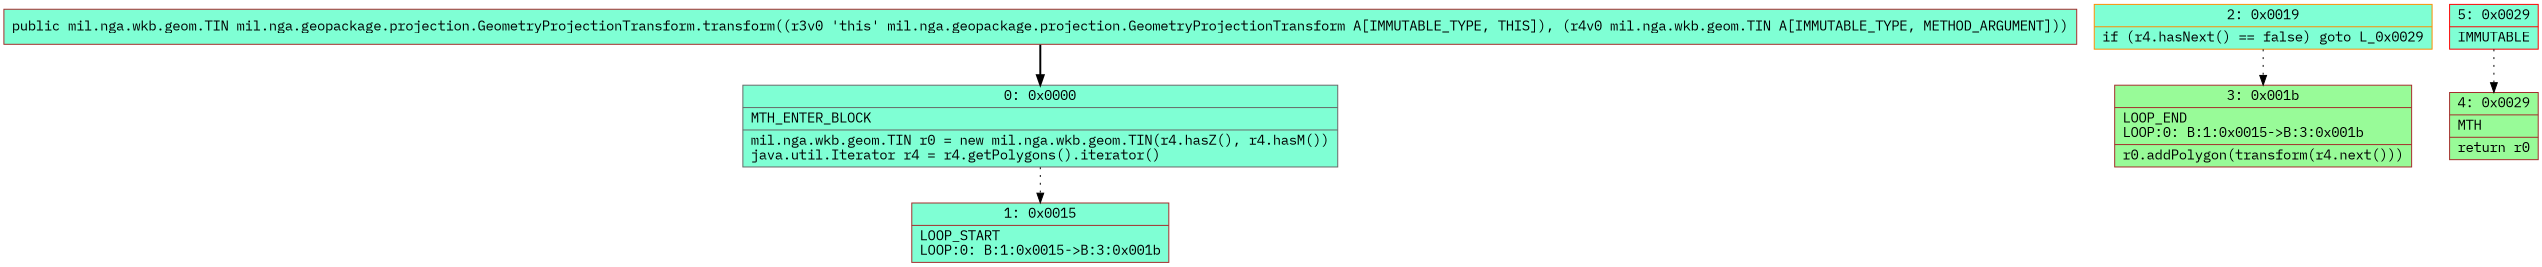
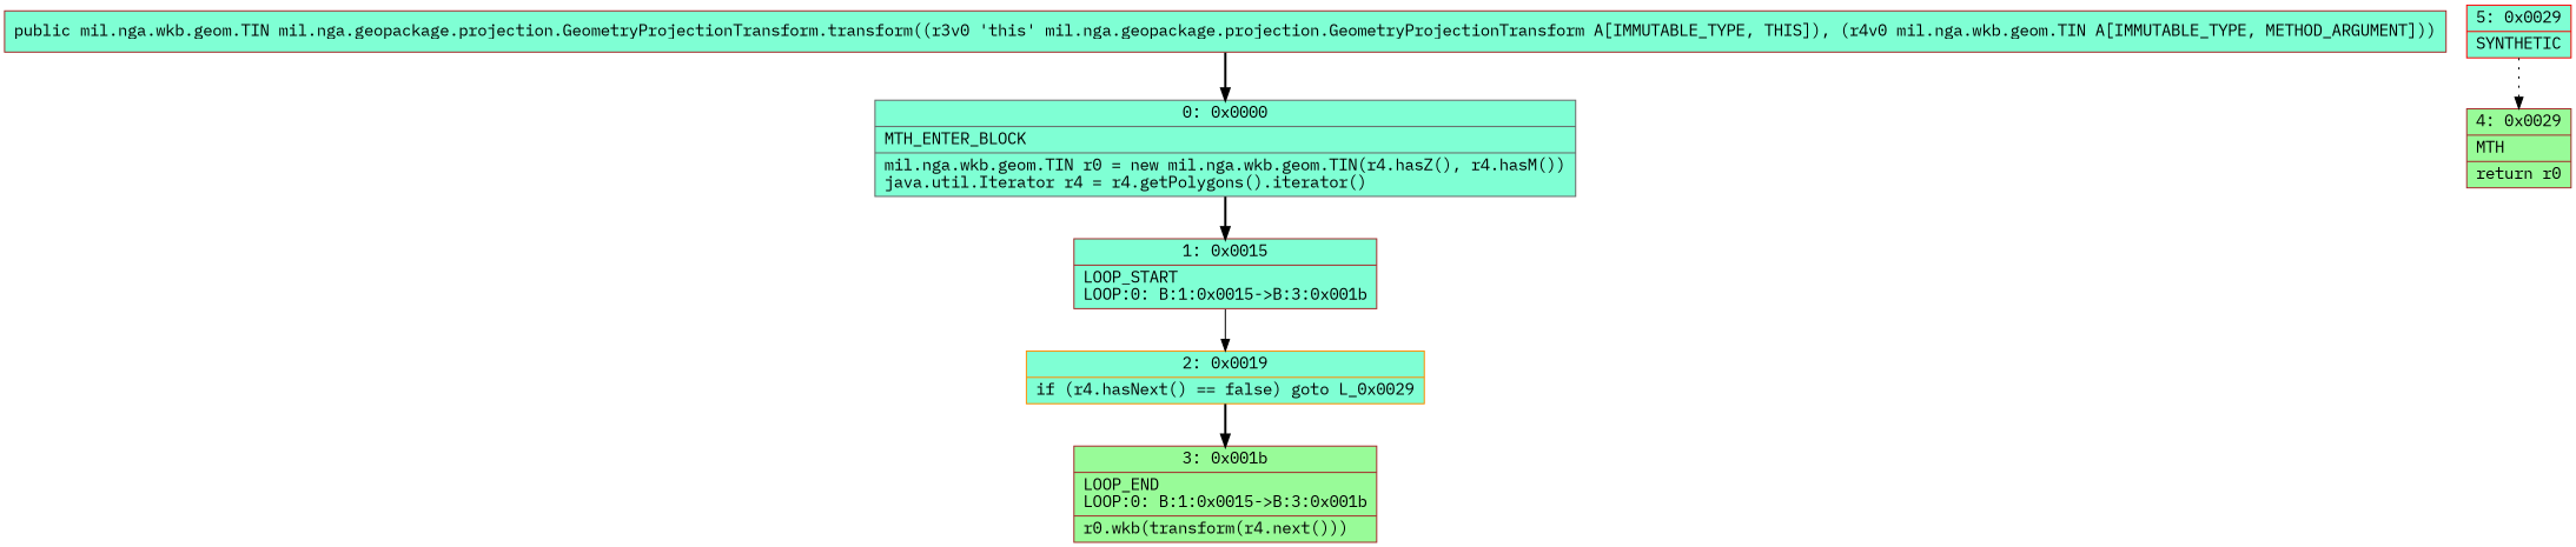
  digraph {
    fontname="IBM Plex Mono"
    node [color=brown fillcolor=aquamarine fontname="IBM Plex Mono" shape=record style=filled]
    edge [fontname="IBM Plex Mono" style=dotted]
    n1 [color=gray40 label="{0\:\ 0x0000|MTH_ENTER_BLOCK\l|mil.nga.wkb.geom.TIN r0 = new mil.nga.wkb.geom.TIN(r4.hasZ(), r4.hasM())\ljava.util.Iterator r4 = r4.getPolygons().iterator()\l}"]
    n2 [label="{1\:\ 0x0015|LOOP_START\lLOOP:0: B:1:0x0015\-\>B:3:0x001b\l}"]
    n3 [color=darkorange label="{2\:\ 0x0019|if (r4.hasNext() == false) goto L_0x0029\l}"]
-   n4 [fillcolor=palegreen label="{3\:\ 0x001b|LOOP_END\lLOOP:0: B:1:0x0015\-\>B:3:0x001b\l|r0.addPolygon(transform(r4.next()))\l}"]
-   n5 [color=red label="{5\:\ 0x0029|IMMUTABLE\l}"]
+   n4 [fillcolor=palegreen label="{3\:\ 0x001b|LOOP_END\lLOOP:0: B:1:0x0015\-\>B:3:0x001b\l|r0.wkb(transform(r4.next()))\l}"]
+   n5 [color=red label="{5\:\ 0x0029|SYNTHETIC\l}"]
    n6 [fillcolor=palegreen label="{4\:\ 0x0029|MTH\l|return r0\l}"]
    n7 [label="{public mil.nga.wkb.geom.TIN mil.nga.geopackage.projection.GeometryProjectionTransform.transform((r3v0 'this' mil.nga.geopackage.projection.GeometryProjectionTransform A[IMMUTABLE_TYPE, THIS]), (r4v0 mil.nga.wkb.geom.TIN A[IMMUTABLE_TYPE, METHOD_ARGUMENT])) }"]
-   n1 -> n2
-   n3 -> n4
+   n1 -> n2 [style=bold]
+   n2 -> n3 [style=solid]
+   n3 -> n4 [style=bold]
    n5 -> n6
    n7 -> n1 [style=bold]
  }
